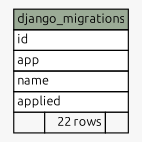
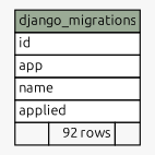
  digraph {
    bgcolor="#f7f7f7"
    fontname=Ubuntu
    fontsize=11
    nodesep=0.18
    rankdir=RL
    ranksep=0.46
-   n1 [fontname=Ubuntu fontsize=11 label=<     <TABLE BORDER="0" CELLBORDER="1" CELLSPACING="0" BGCOLOR="#ffffff">       <TR><TD COLSPAN="3" BGCOLOR="#9bab96" ALIGN="CENTER">django_migrations</TD></TR>       <TR><TD PORT="id" COLSPAN="3" ALIGN="LEFT">id</TD></TR>       <TR><TD PORT="app" COLSPAN="3" ALIGN="LEFT">app</TD></TR>       <TR><TD PORT="name" COLSPAN="3" ALIGN="LEFT">name</TD></TR>       <TR><TD PORT="applied" COLSPAN="3" ALIGN="LEFT">applied</TD></TR>       <TR><TD ALIGN="LEFT" BGCOLOR="#f7f7f7">  </TD><TD ALIGN="RIGHT" BGCOLOR="#f7f7f7">22 rows</TD><TD ALIGN="RIGHT" BGCOLOR="#f7f7f7">  </TD></TR>     </TABLE>> shape=plaintext]
+   n1 [fontname=Ubuntu fontsize=11 label=<     <TABLE BORDER="0" CELLBORDER="1" CELLSPACING="0" BGCOLOR="#ffffff">       <TR><TD COLSPAN="3" BGCOLOR="#9bab96" ALIGN="CENTER">django_migrations</TD></TR>       <TR><TD PORT="id" COLSPAN="3" ALIGN="LEFT">id</TD></TR>       <TR><TD PORT="app" COLSPAN="3" ALIGN="LEFT">app</TD></TR>       <TR><TD PORT="name" COLSPAN="3" ALIGN="LEFT">name</TD></TR>       <TR><TD PORT="applied" COLSPAN="3" ALIGN="LEFT">applied</TD></TR>       <TR><TD ALIGN="LEFT" BGCOLOR="#f7f7f7">  </TD><TD ALIGN="RIGHT" BGCOLOR="#f7f7f7">92 rows</TD><TD ALIGN="RIGHT" BGCOLOR="#f7f7f7">  </TD></TR>     </TABLE>> shape=plaintext]
  }
